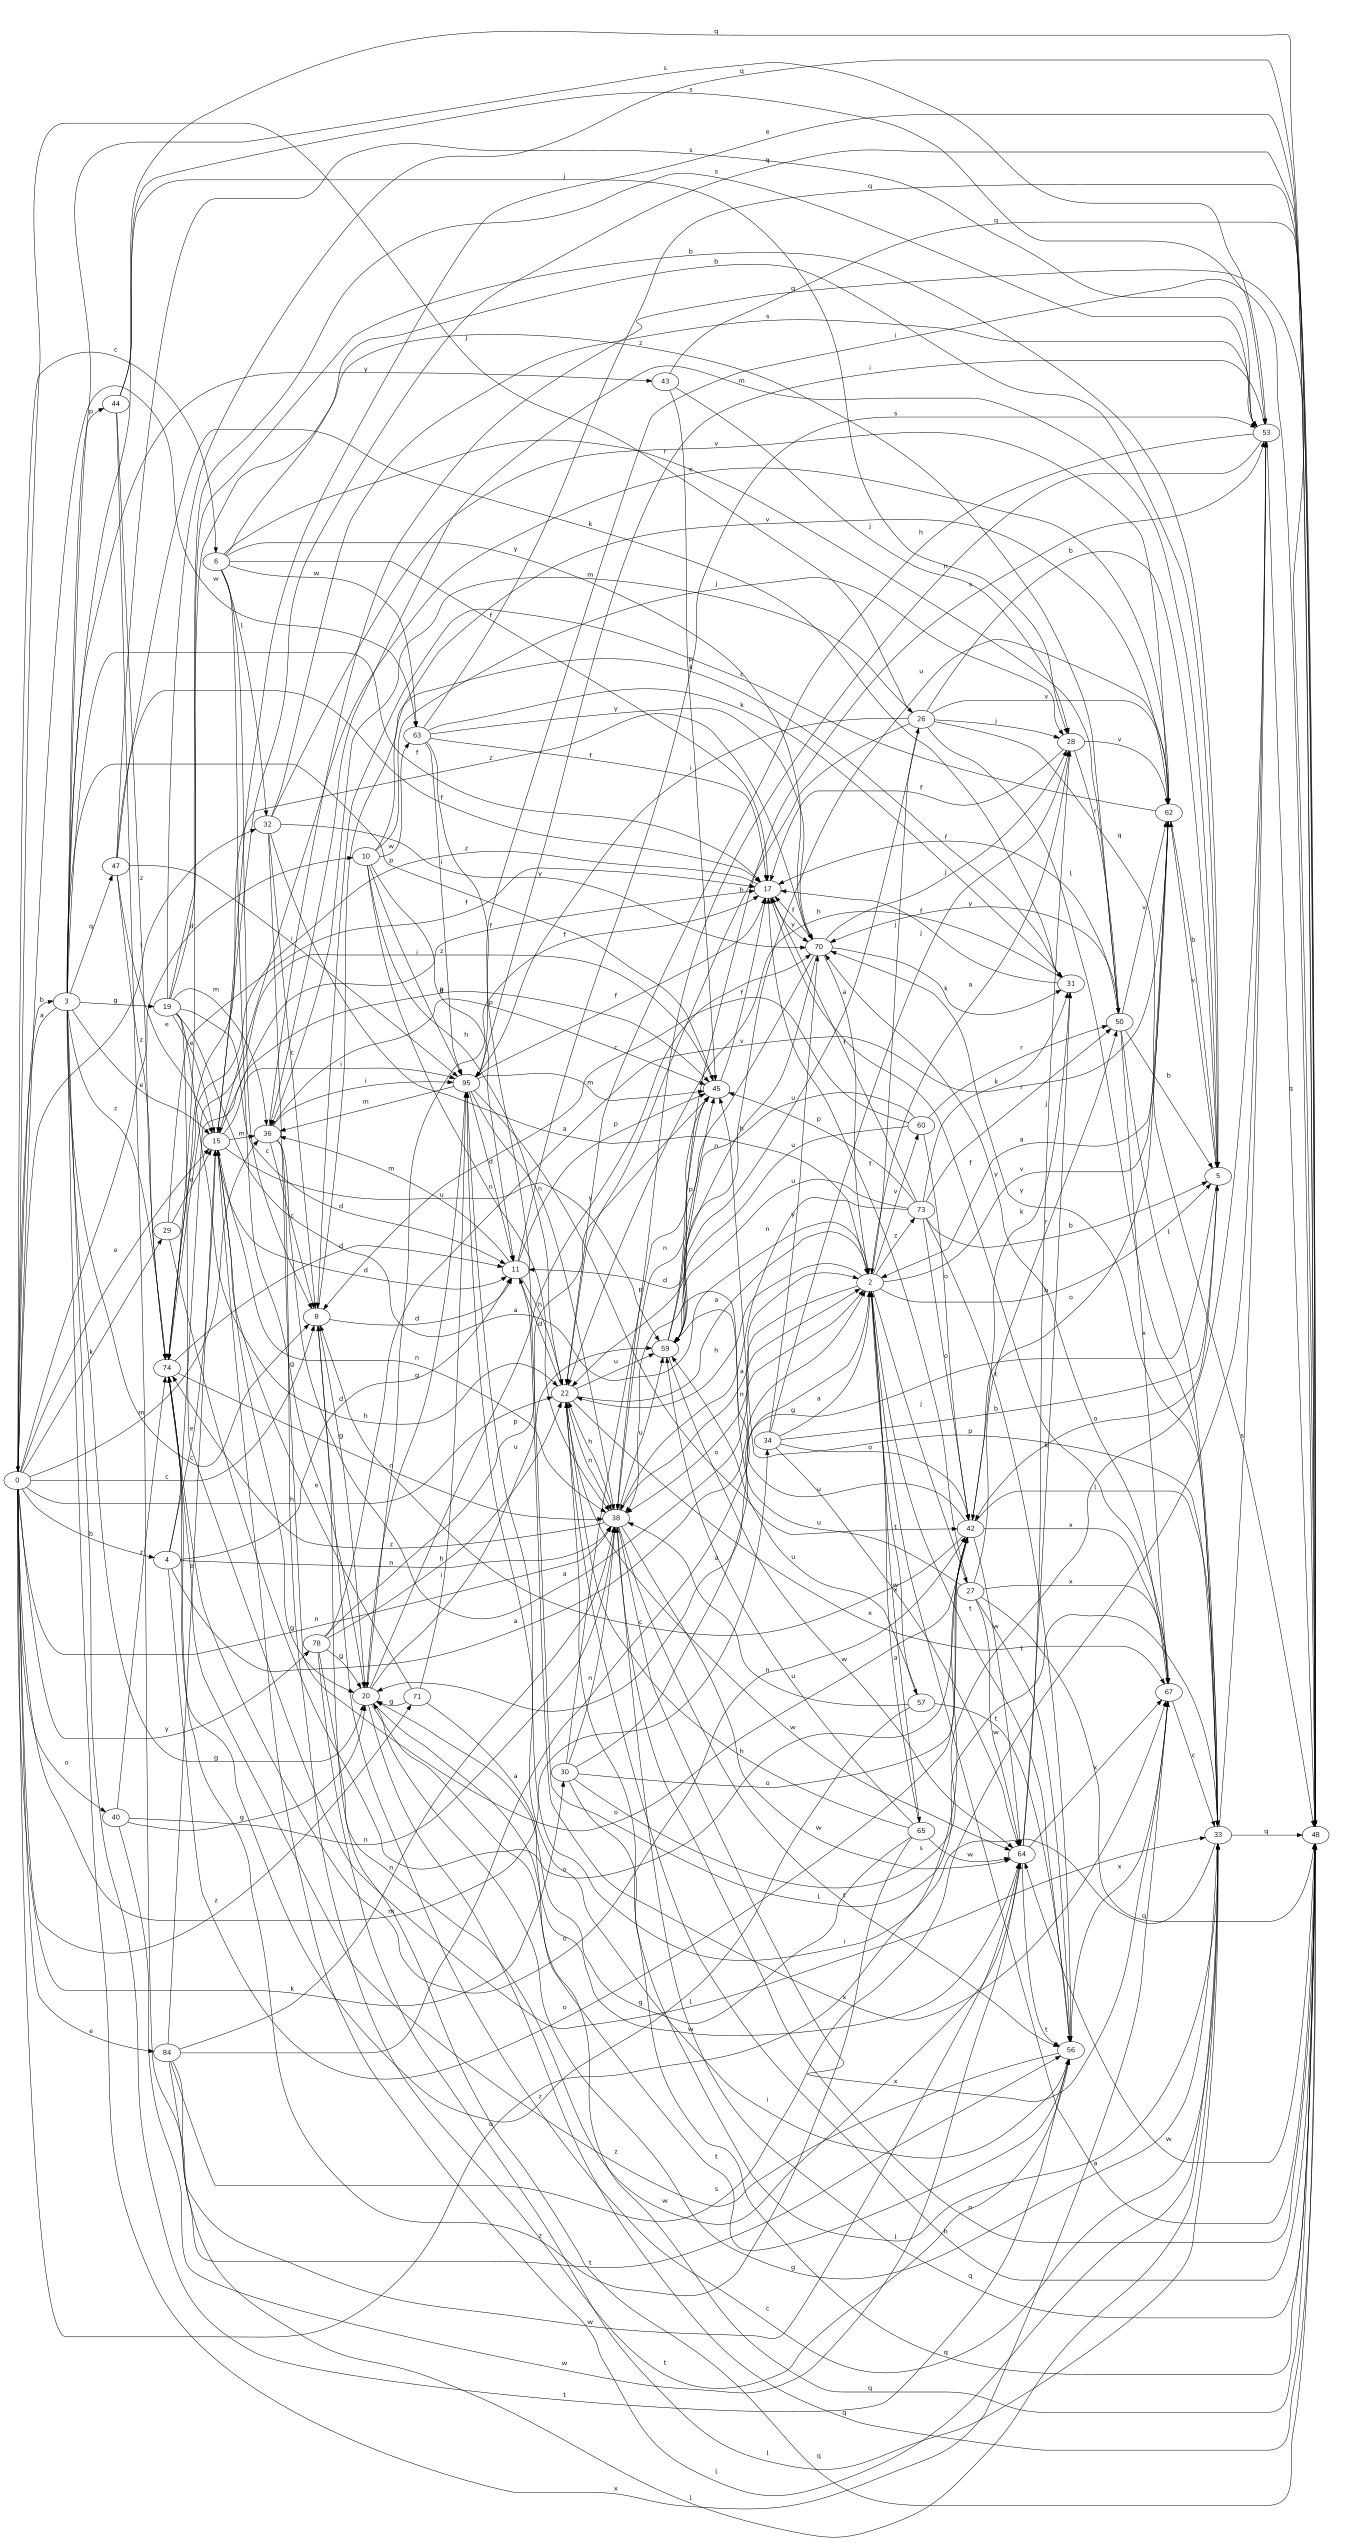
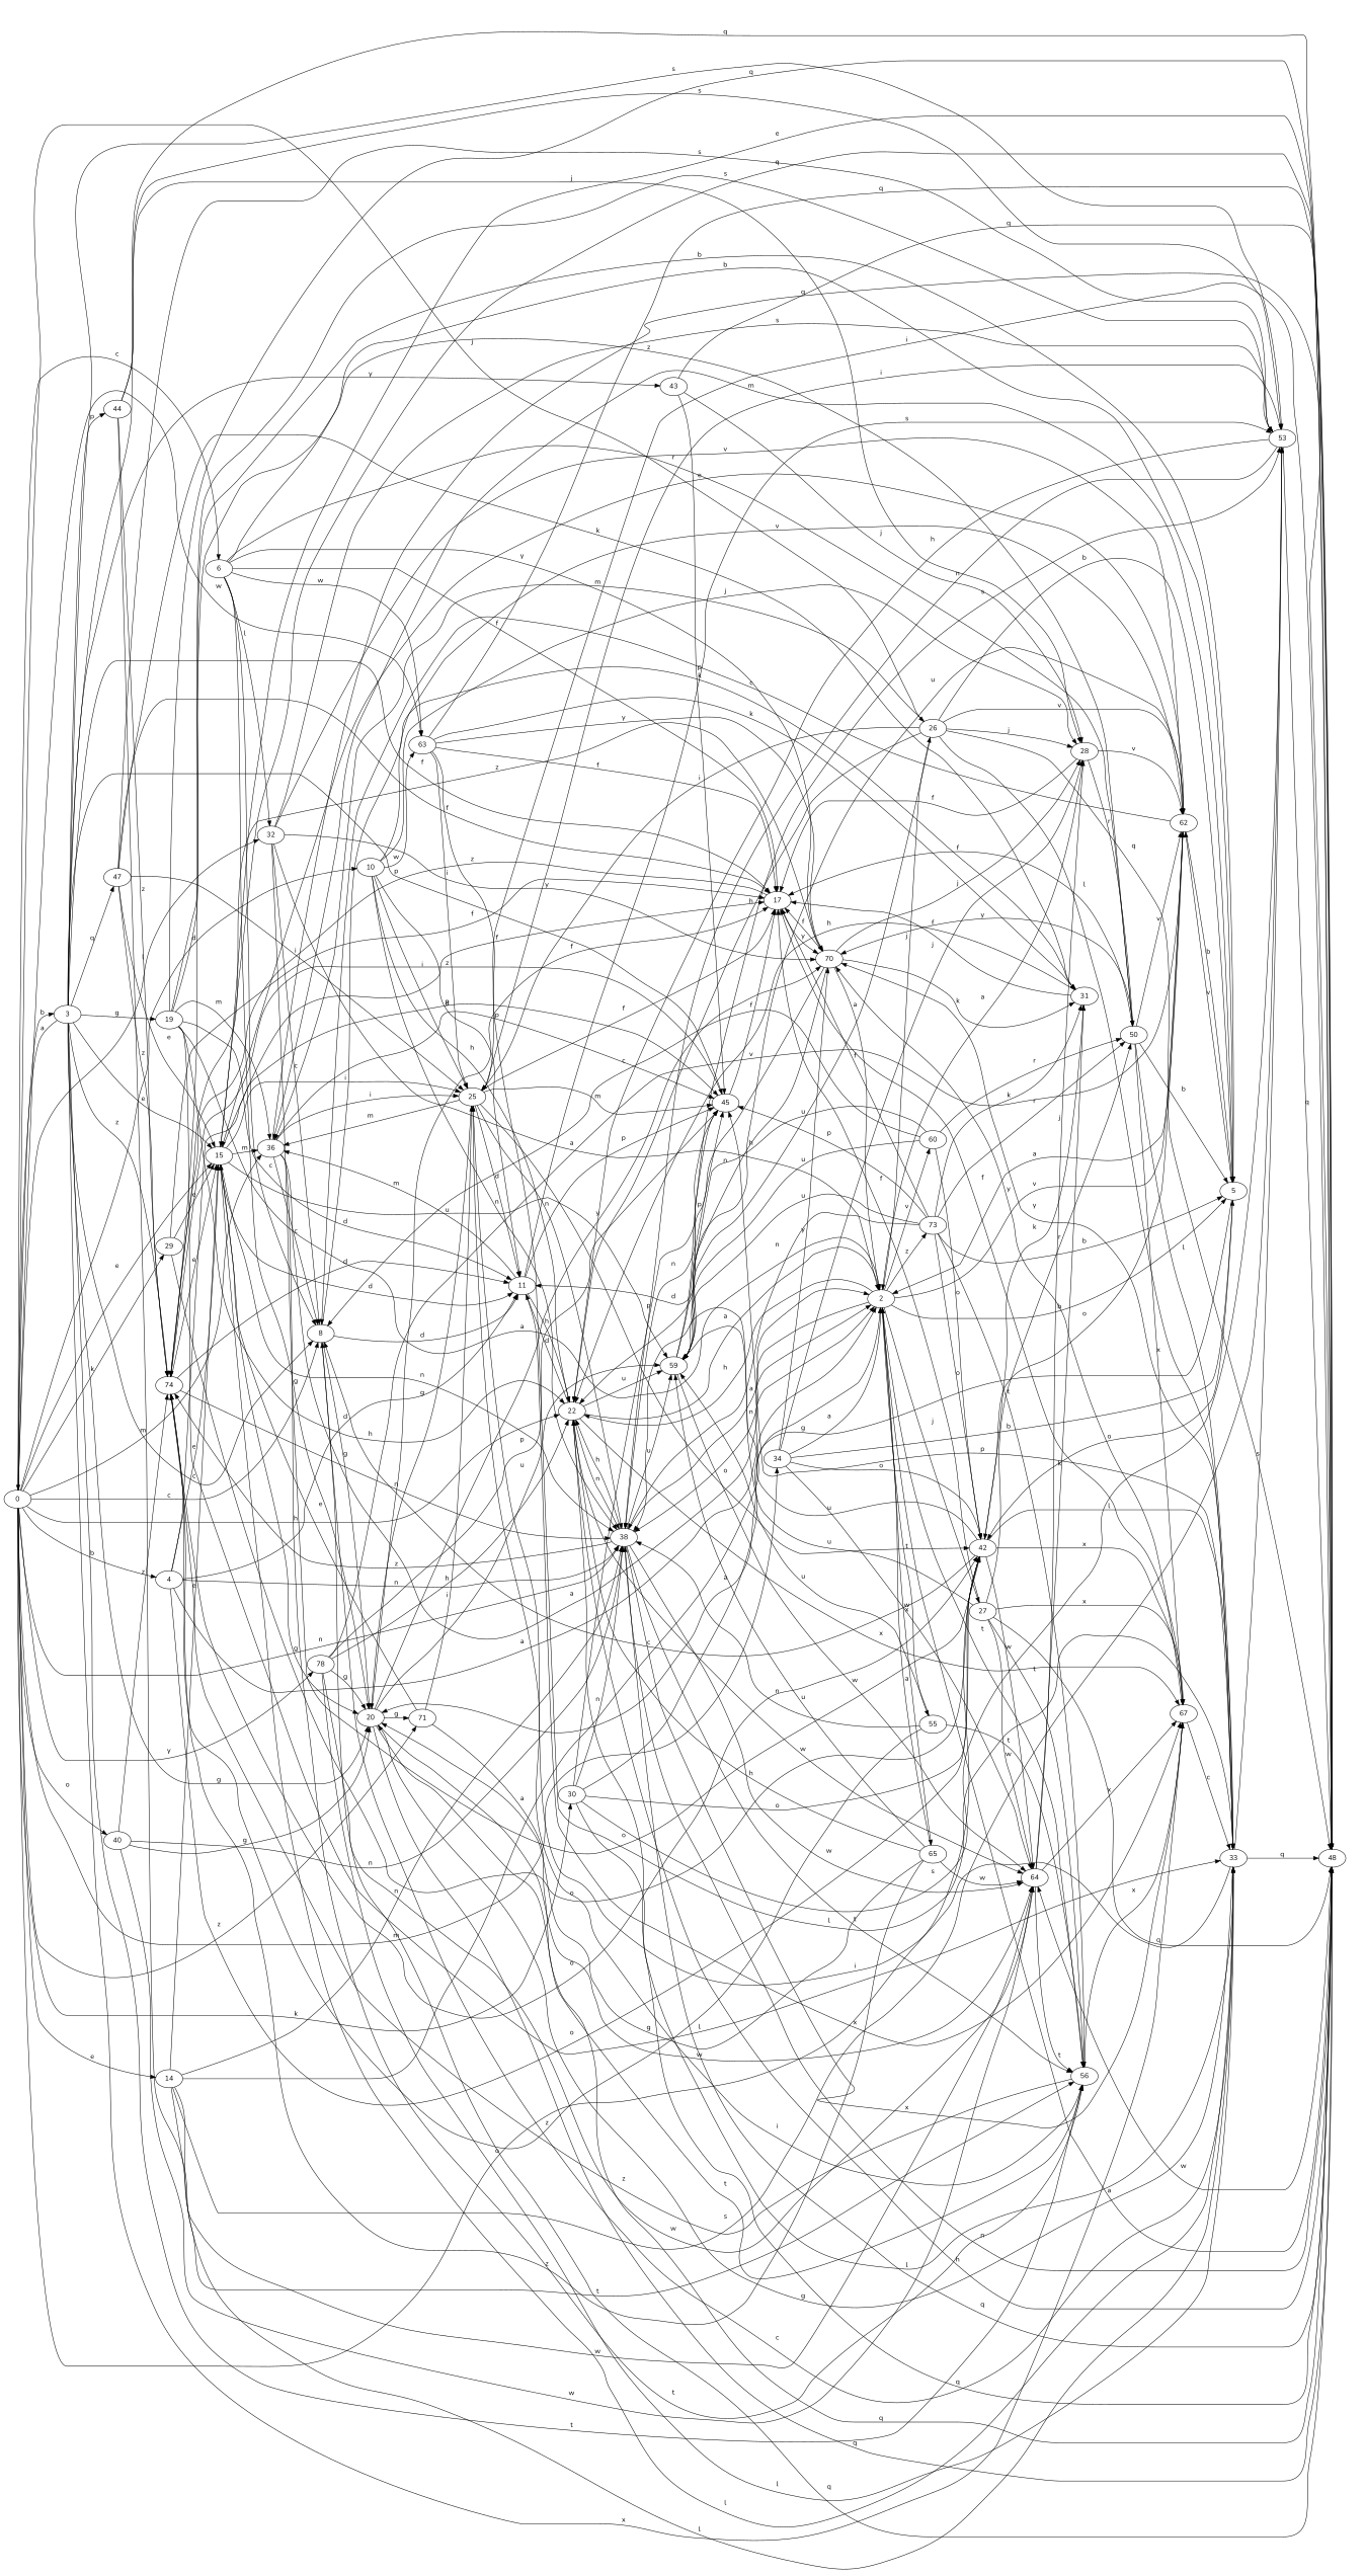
  strict digraph {
    fontname=Nunito
    rankdir=LR
    node [fontname=Nunito]
    edge [fontname=Nunito]
    0
    3
    4
    6
    8
    10
-   14 [label=84]
+   14
    15
    22
    26
    29
    30
    32
    34
    36
    38
    40
    42
    63
    n20 [label=78]
    71
    56
    17
    19
    20
    28
    43
    44
    45
    47
    53
    67
    74
    2
    11
    5
    50
    70
    31
    48
    62
-   25 [label=95]
+   25
    33
    64
    59
    27
-   55 [label=57]
+   55
    60
    65
    73
    0 -> 3 [label=b]
    0 -> 4 [label=b]
    0 -> 6 [label=c]
    0 -> 8 [label=c]
    0 -> 10 [label=d]
    0 -> 14 [label=e]
    0 -> 15 [label=e]
    0 -> 22 [label=h]
    0 -> 26 [label=j]
    0 -> 29 [label=k]
    0 -> 30 [label=k]
    0 -> 32 [label=l]
    0 -> 34 [label=m]
    0 -> 36 [label=m]
    0 -> 38 [label=n]
    0 -> 40 [label=o]
    0 -> 42 [label=o]
    0 -> 63 [label=w]
    0 -> n20 [label=y]
    0 -> 71 [label=z]
    3 -> 0 [label=a]
    3 -> 8 [label=c]
    3 -> 15 [label=e]
    3 -> 56 [label=t]
    3 -> 17 [label=f]
    3 -> 19 [label=g]
    3 -> 20 [label=g]
    3 -> 28 [label=j]
    3 -> 43 [label=y]
    3 -> 44 [label=p]
    3 -> 45 [label=p]
    3 -> 47 [label=q]
    3 -> 53 [label=s]
    3 -> 67 [label=x]
    3 -> 74 [label=z]
    4 -> 15 [label=e]
    4 -> 38 [label=n]
    4 -> 42 [label=o]
    4 -> 45 [label=p]
    4 -> 2 [label=a]
    4 -> 11 [label=d]
    6 -> 8 [label=c]
    6 -> 32 [label=l]
    6 -> 63 [label=w]
    6 -> 17 [label=f]
    6 -> 20 [label=g]
    6 -> 5 [label=b]
    6 -> 50 [label=r]
    6 -> 70 [label=y]
    8 -> 20 [label=g]
    8 -> 11 [label=d]
    8 -> 31 [label=k]
    8 -> 48 [label=q]
    10 -> 22 [label=h]
    10 -> 38 [label=n]
    10 -> 63 [label=w]
    10 -> 28 [label=j]
    10 -> 11 [label=d]
    10 -> 62 [label=v]
    10 -> 25 [label=i]
    14 -> 15 [label=e]
    14 -> 38 [label=n]
    14 -> 53 [label=s]
    14 -> 2 [label=a]
    14 -> 33 [label=l]
    14 -> 64 [label=w]
    15 -> 36 [label=m]
    15 -> 38 [label=n]
    15 -> 17 [label=f]
    15 -> 20 [label=g]
    15 -> 11 [label=d]
    15 -> 48 [label=q]
    15 -> 25 [label=i]
    15 -> 33 [label=l]
    15 -> 59 [label=u]
    22 -> 38 [label=n]
    22 -> 67 [label=x]
    22 -> 2 [label=a]
    22 -> 11 [label=d]
    22 -> 48 [label=q]
    22 -> 64 [label=w]
    22 -> 59 [label=u]
    26 -> 22 [label=h]
    26 -> 36 [label=m]
    26 -> 28 [label=j]
    26 -> 5 [label=b]
    26 -> 48 [label=q]
    26 -> 62 [label=v]
    26 -> 25 [label=i]
    26 -> 33 [label=l]
    26 -> 59 [label=u]
    29 -> 15 [label=e]
    29 -> 42 [label=o]
    29 -> 17 [label=f]
    30 -> 38 [label=n]
    30 -> 42 [label=o]
    30 -> 45 [label=p]
    30 -> 53 [label=s]
    30 -> 2 [label=a]
    30 -> 33 [label=l]
    32 -> 8 [label=c]
    32 -> 42 [label=o]
    32 -> 53 [label=s]
    32 -> 2 [label=a]
    32 -> 70 [label=y]
    32 -> 62 [label=v]
    34 -> 42 [label=o]
    34 -> 28 [label=j]
    34 -> 2 [label=a]
    34 -> 5 [label=b]
    34 -> 70 [label=y]
    34 -> 64 [label=w]
    36 -> 8 [label=c]
    36 -> 56 [label=t]
    36 -> 45 [label=p]
    36 -> 2 [label=a]
    36 -> 48 [label=q]
    36 -> 25 [label=i]
    38 -> 22 [label=h]
    38 -> 56 [label=t]
    38 -> 67 [label=x]
    38 -> 74 [label=z]
    38 -> 2 [label=a]
    38 -> 48 [label=q]
    38 -> 64 [label=w]
    38 -> 59 [label=u]
    40 -> 38 [label=n]
    40 -> 20 [label=g]
    40 -> 74 [label=z]
    40 -> 64 [label=w]
    42 -> 8 [label=c]
    42 -> 67 [label=x]
    42 -> 31 [label=k]
    42 -> 33 [label=l]
    42 -> 64 [label=w]
    42 -> 59 [label=u]
    63 -> 17 [label=f]
    63 -> 70 [label=y]
    63 -> 31 [label=k]
    63 -> 48 [label=q]
    63 -> 25 [label=i]
    63 -> 33 [label=l]
    n20 -> 22 [label=h]
    n20 -> 20 [label=g]
    n20 -> 45 [label=p]
    n20 -> 62 [label=v]
    n20 -> 33 [label=l]
    n20 -> 64 [label=w]
    71 -> 15 [label=e]
-   71 -> 20 [label=g]
+   20 -> 71 [label=g]
    71 -> 48 [label=q]
    71 -> 25 [label=i]
    56 -> 67 [label=x]
    56 -> 74 [label=z]
    56 -> 25 [label=i]
    17 -> 74 [label=z]
    17 -> 70 [label=y]
-   19 -> 15 [label=e]
+   74 -> 15 [label=e]
    19 -> 22 [label=h]
    19 -> 36 [label=m]
    19 -> 53 [label=s]
    19 -> 2 [label=a]
    19 -> 11 [label=d]
    19 -> 5 [label=b]
    19 -> 48 [label=q]
    19 -> 33 [label=l]
    20 -> 56 [label=t]
    20 -> 17 [label=f]
    20 -> 70 [label=y]
    20 -> 48 [label=q]
    20 -> 64 [label=w]
    20 -> 59 [label=u]
    28 -> 17 [label=f]
    28 -> 2 [label=a]
    28 -> 50 [label=r]
    28 -> 62 [label=v]
    43 -> 28 [label=j]
    43 -> 45 [label=p]
    43 -> 48 [label=q]
    44 -> 56 [label=t]
    44 -> 53 [label=s]
    44 -> 74 [label=z]
    44 -> 48 [label=q]
    45 -> 38 [label=n]
    45 -> 17 [label=f]
    45 -> 74 [label=z]
    47 -> 15 [label=e]
    47 -> 17 [label=f]
    47 -> 53 [label=s]
    47 -> 74 [label=z]
    47 -> 31 [label=k]
    47 -> 25 [label=i]
    53 -> 22 [label=h]
    53 -> 38 [label=n]
    53 -> 48 [label=q]
    53 -> 25 [label=i]
    67 -> 17 [label=f]
    67 -> 70 [label=y]
    67 -> 33 [label=c]
    74 -> 38 [label=n]
    74 -> 42 [label=o]
    74 -> 11 [label=d]
    2 -> 22 [label=h]
    2 -> 26 [label=j]
    2 -> 38 [label=n]
    2 -> 56 [label=t]
    2 -> 5 [label=b]
    2 -> 62 [label=v]
    2 -> 27 [label=j]
    2 -> 55 [label=t]
    2 -> 60 [label=v]
    2 -> 65 [label=x]
    2 -> 73 [label=z]
    11 -> 22 [label=h]
    11 -> 36 [label=m]
    11 -> 45 [label=p]
    11 -> 53 [label=s]
    11 -> 67 [label=x]
    5 -> 36 [label=m]
    5 -> 42 [label=o]
    5 -> 20 [label=g]
    5 -> 62 [label=v]
    50 -> 17 [label=f]
    50 -> 67 [label=x]
    50 -> 74 [label=z]
    50 -> 5 [label=b]
    50 -> 70 [label=y]
    50 -> 62 [label=v]
    50 -> 33 [label=l]
    70 -> 38 [label=n]
    70 -> 17 [label=f]
    70 -> 28 [label=j]
    70 -> 74 [label=z]
    70 -> 2 [label=a]
    70 -> 11 [label=d]
    70 -> 31 [label=k]
    31 -> 22 [label=h]
    31 -> 17 [label=f]
    48 -> 15 [label=e]
    48 -> 22 [label=h]
    48 -> 38 [label=n]
    48 -> 2 [label=a]
    48 -> 25 [label=i]
    48 -> 64 [label=w]
    62 -> 8 [label=c]
    62 -> 15 [label=e]
    62 -> 42 [label=o]
    62 -> 2 [label=a]
    62 -> 5 [label=b]
    62 -> 59 [label=u]
    25 -> 36 [label=m]
    25 -> 38 [label=n]
    25 -> 42 [label=o]
    25 -> 17 [label=f]
    25 -> 20 [label=g]
    25 -> 45 [label=m]
    25 -> 11 [label=d]
    33 -> 8 [label=c]
    33 -> 20 [label=g]
    33 -> 45 [label=p]
    33 -> 53 [label=s]
    33 -> 70 [label=y]
    33 -> 48 [label=q]
    33 -> 25 [label=i]
    64 -> 56 [label=t]
    64 -> 28 [label=j]
    64 -> 67 [label=x]
    64 -> 31 [label=k]
    59 -> 45 [label=p]
    59 -> 53 [label=s]
    59 -> 64 [label=w]
    27 -> 56 [label=t]
    27 -> 17 [label=f]
    27 -> 67 [label=x]
    27 -> 50 [label=r]
    27 -> 48 [label=q]
    27 -> 64 [label=w]
    27 -> 59 [label=u]
    55 -> 38 [label=n]
    55 -> 56 [label=t]
    55 -> 74 [label=z]
    55 -> 59 [label=u]
    60 -> 8 [label=c]
    60 -> 22 [label=h]
    60 -> 42 [label=o]
    60 -> 50 [label=r]
    60 -> 59 [label=u]
    65 -> 22 [label=h]
    65 -> 20 [label=g]
    65 -> 74 [label=z]
    65 -> 2 [label=a]
    65 -> 64 [label=w]
    65 -> 59 [label=u]
    73 -> 38 [label=n]
    73 -> 42 [label=o]
    73 -> 56 [label=t]
    73 -> 17 [label=f]
    73 -> 45 [label=p]
    73 -> 5 [label=b]
    73 -> 50 [label=r]
    73 -> 31 [label=k]
    73 -> 59 [label=u]
  }
